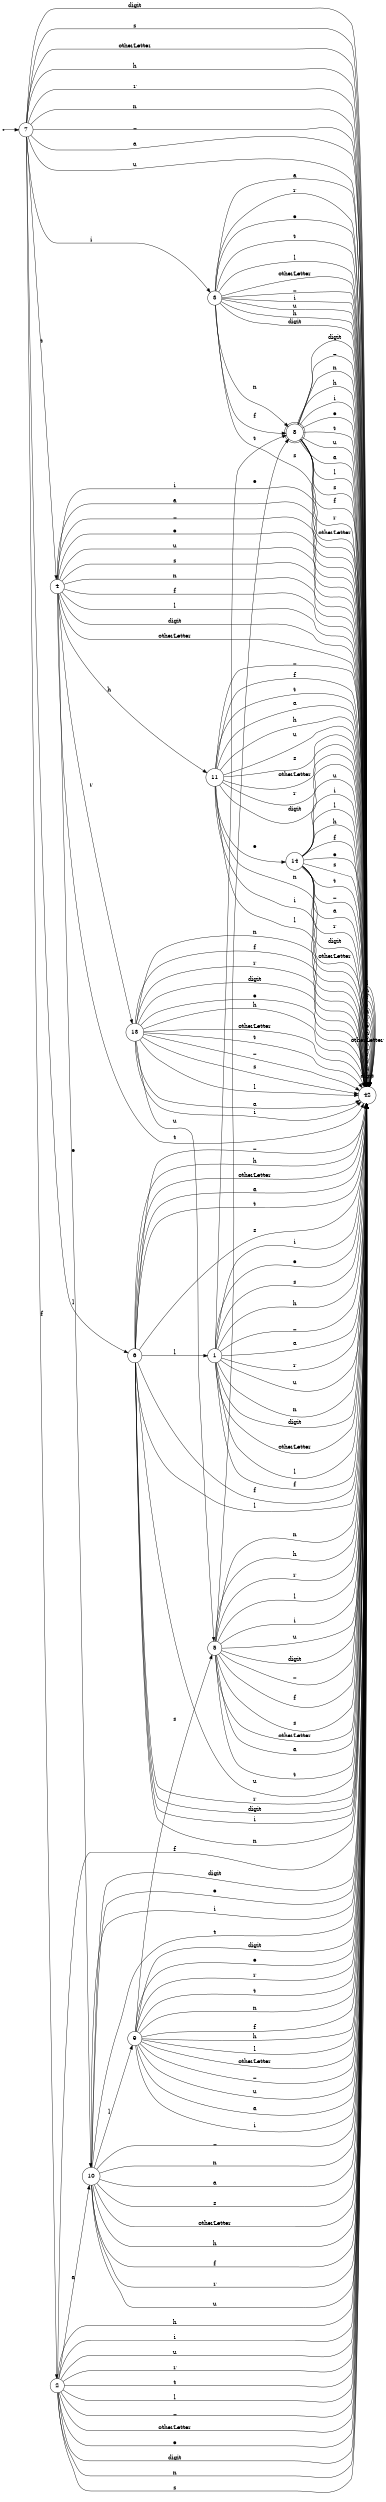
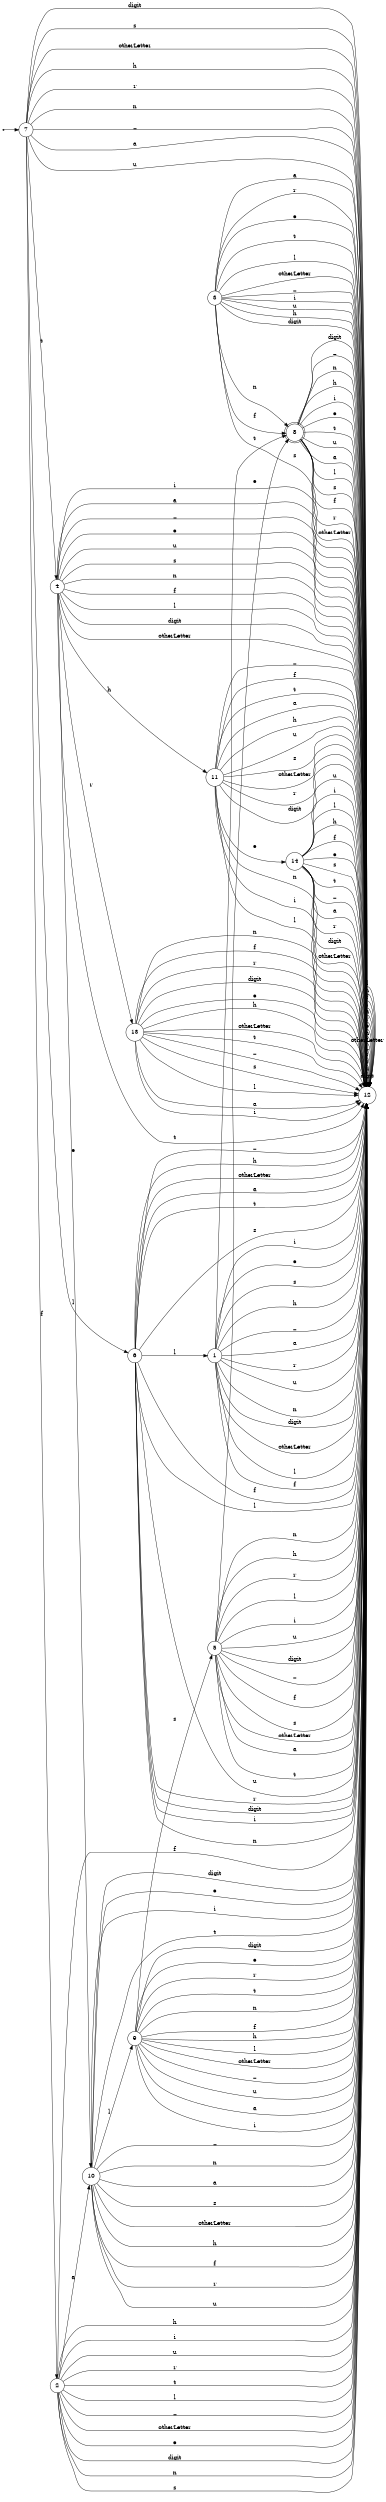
  digraph {
    rankdir=LR
    node [shape=circle]
    DUMMY [shape=point]
    7
-   12 [label=42]
+   12
    3
    4
    6
    2
    8 [shape=doublecircle]
    10
    11
    13
    9
    1
    14
    5
    DUMMY -> 7
    7 -> 12 [label=digit]
    7 -> 12 [label=s]
    7 -> 12 [label=otherLetter]
    7 -> 12 [label=h]
    7 -> 12 [label=r]
    7 -> 12 [label=n]
    7 -> 12 [label=_]
    7 -> 12 [label=a]
    7 -> 12 [label=u]
-   7 -> 3 [label=i]
    7 -> 4 [label=t]
    7 -> 6 [label=l]
    7 -> 2 [label=f]
    12 -> 12 [label=digit]
    12 -> 12 [label=u]
    12 -> 12 [label=s]
    12 -> 12 [label=t]
    12 -> 12 [label=_]
    12 -> 12 [label=otherLetter]
    12 -> 12 [label=h]
    12 -> 12 [label=e]
    12 -> 12 [label=r]
    12 -> 12 [label=a]
    12 -> 12 [label=i]
    12 -> 12 [label=f]
    12 -> 12 [label=n]
    12 -> 12 [label=l]
    3 -> 12 [label=e]
    3 -> 12 [label=t]
    3 -> 12 [label=l]
    3 -> 12 [label=otherLetter]
    3 -> 12 [label=_]
    3 -> 12 [label=i]
    3 -> 12 [label=u]
    3 -> 12 [label=h]
    3 -> 12 [label=digit]
    3 -> 12 [label=s]
    3 -> 12 [label=a]
    3 -> 12 [label=r]
    3 -> 8 [label=n]
    3 -> 8 [label=f]
    4 -> 12 [label=t]
    4 -> 12 [label=i]
    4 -> 12 [label=a]
    4 -> 12 [label=_]
    4 -> 12 [label=e]
    4 -> 12 [label=u]
    4 -> 12 [label=s]
    4 -> 12 [label=n]
    4 -> 12 [label=f]
    4 -> 12 [label=l]
    4 -> 12 [label=digit]
    4 -> 12 [label=otherLetter]
    4 -> 10 [label=e]
    4 -> 11 [label=h]
    4 -> 13 [label=r]
    6 -> 12 [label=f]
    6 -> 12 [label=l]
    6 -> 12 [label=u]
    6 -> 12 [label=r]
    6 -> 12 [label=digit]
    6 -> 12 [label=i]
    6 -> 12 [label=n]
    6 -> 12 [label=_]
    6 -> 12 [label=h]
    6 -> 12 [label=otherLetter]
    6 -> 12 [label=a]
    6 -> 12 [label=t]
    6 -> 12 [label=s]
    6 -> 1 [label=l]
    2 -> 12 [label=digit]
    2 -> 12 [label=n]
    2 -> 12 [label=s]
    2 -> 12 [label=f]
    2 -> 12 [label=h]
    2 -> 12 [label=i]
    2 -> 12 [label=u]
    2 -> 12 [label=r]
    2 -> 12 [label=t]
    2 -> 12 [label=l]
    2 -> 12 [label=_]
    2 -> 12 [label=otherLetter]
    2 -> 12 [label=e]
    2 -> 10 [label=a]
    8 -> 12 [label=f]
    8 -> 12 [label=r]
    8 -> 12 [label=otherLetter]
    8 -> 12 [label=digit]
    8 -> 12 [label=_]
    8 -> 12 [label=n]
    8 -> 12 [label=h]
    8 -> 12 [label=i]
    8 -> 12 [label=e]
    8 -> 12 [label=t]
    8 -> 12 [label=u]
    8 -> 12 [label=a]
    8 -> 12 [label=l]
    8 -> 12 [label=s]
    10 -> 12 [label=_]
    10 -> 12 [label=n]
    10 -> 12 [label=a]
    10 -> 12 [label=s]
    10 -> 12 [label=otherLetter]
    10 -> 12 [label=h]
    10 -> 12 [label=f]
    10 -> 12 [label=r]
    10 -> 12 [label=u]
    10 -> 12 [label=digit]
    10 -> 12 [label=e]
    10 -> 12 [label=i]
    10 -> 12 [label=t]
    10 -> 9 [label=l]
    11 -> 12 [label=n]
    11 -> 12 [label=i]
    11 -> 12 [label=l]
    11 -> 12 [label=_]
    11 -> 12 [label=f]
    11 -> 12 [label=t]
    11 -> 12 [label=a]
    11 -> 12 [label=h]
    11 -> 12 [label=u]
    11 -> 12 [label=s]
    11 -> 12 [label=otherLetter]
    11 -> 12 [label=r]
    11 -> 12 [label=digit]
    11 -> 14 [label=e]
    13 -> 12 [label=a]
    13 -> 12 [label=i]
    13 -> 12 [label=n]
    13 -> 12 [label=f]
    13 -> 12 [label=r]
    13 -> 12 [label=digit]
    13 -> 12 [label=e]
    13 -> 12 [label=h]
    13 -> 12 [label=otherLetter]
    13 -> 12 [label=t]
    13 -> 12 [label=_]
    13 -> 12 [label=s]
    13 -> 12 [label=l]
-   13 -> 5 [label=u]
    9 -> 12 [label=h]
    9 -> 12 [label=l]
    9 -> 12 [label=otherLetter]
    9 -> 12 [label=_]
    9 -> 12 [label=u]
    9 -> 12 [label=a]
    9 -> 12 [label=i]
    9 -> 12 [label=digit]
    9 -> 12 [label=e]
    9 -> 12 [label=r]
    9 -> 12 [label=t]
    9 -> 12 [label=n]
    9 -> 12 [label=f]
    9 -> 5 [label=s]
    1 -> 12 [label=n]
    1 -> 12 [label=digit]
    1 -> 12 [label=otherLetter]
    1 -> 12 [label=l]
    1 -> 12 [label=f]
    1 -> 12 [label=i]
    1 -> 12 [label=e]
    1 -> 12 [label=s]
    1 -> 12 [label=h]
    1 -> 12 [label=_]
    1 -> 12 [label=a]
    1 -> 12 [label=r]
    1 -> 12 [label=u]
    1 -> 8 [label=t]
    14 -> 12 [label=s]
    14 -> 12 [label=t]
    14 -> 12 [label=_]
    14 -> 12 [label=a]
    14 -> 12 [label=r]
    14 -> 12 [label=digit]
    14 -> 12 [label=otherLetter]
    14 -> 12 [label=u]
    14 -> 12 [label=i]
    14 -> 12 [label=l]
    14 -> 12 [label=h]
    14 -> 12 [label=f]
    14 -> 12 [label=e]
    5 -> 12 [label=t]
    5 -> 12 [label=n]
    5 -> 12 [label=h]
    5 -> 12 [label=r]
    5 -> 12 [label=l]
    5 -> 12 [label=i]
    5 -> 12 [label=u]
    5 -> 12 [label=digit]
    5 -> 12 [label=_]
    5 -> 12 [label=f]
    5 -> 12 [label=s]
    5 -> 12 [label=otherLetter]
    5 -> 12 [label=a]
    5 -> 8 [label=e]
  }
